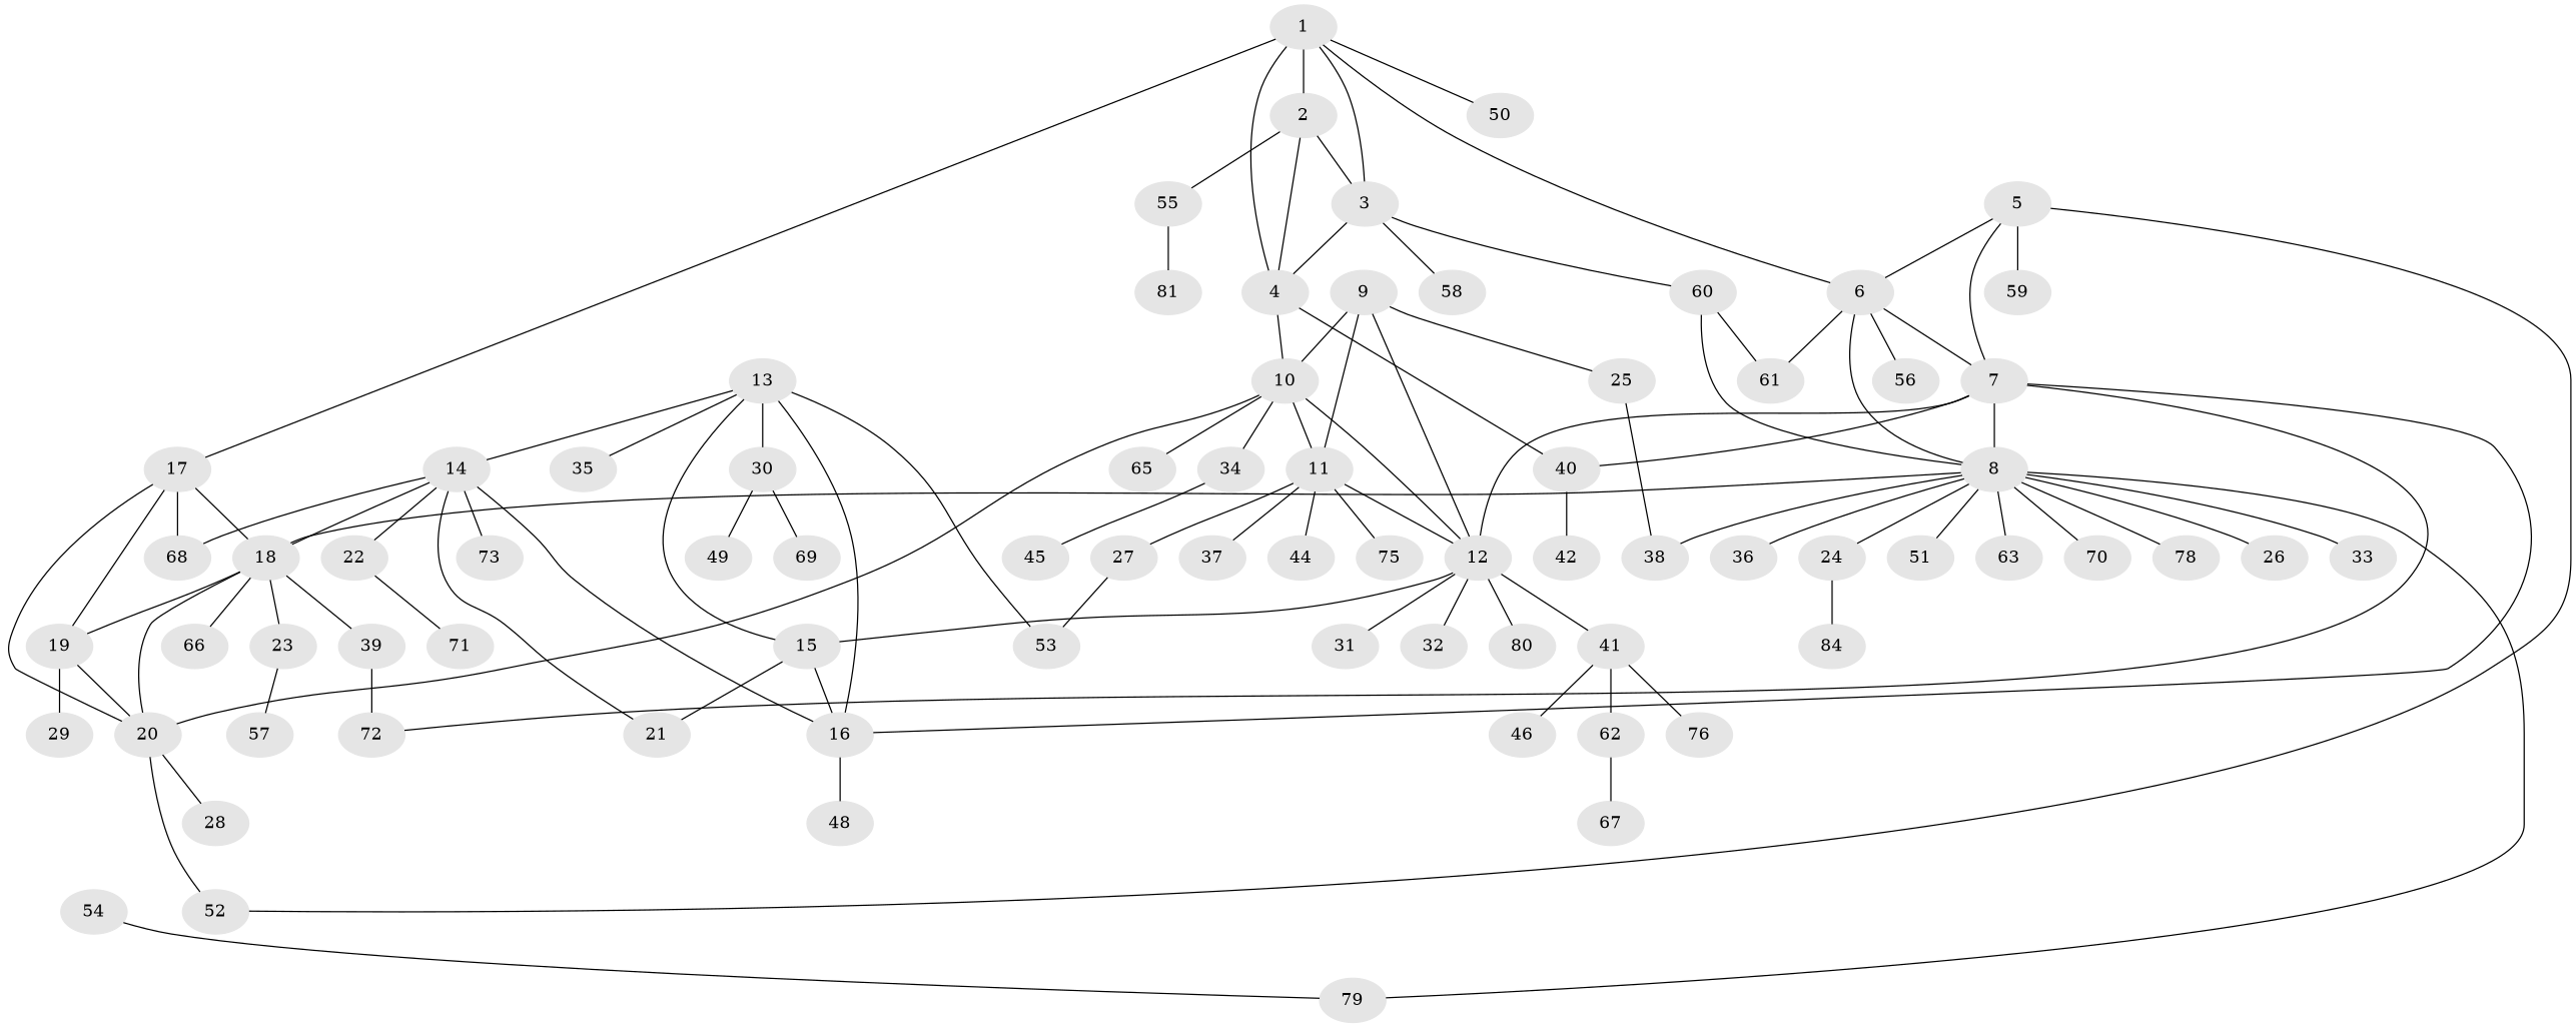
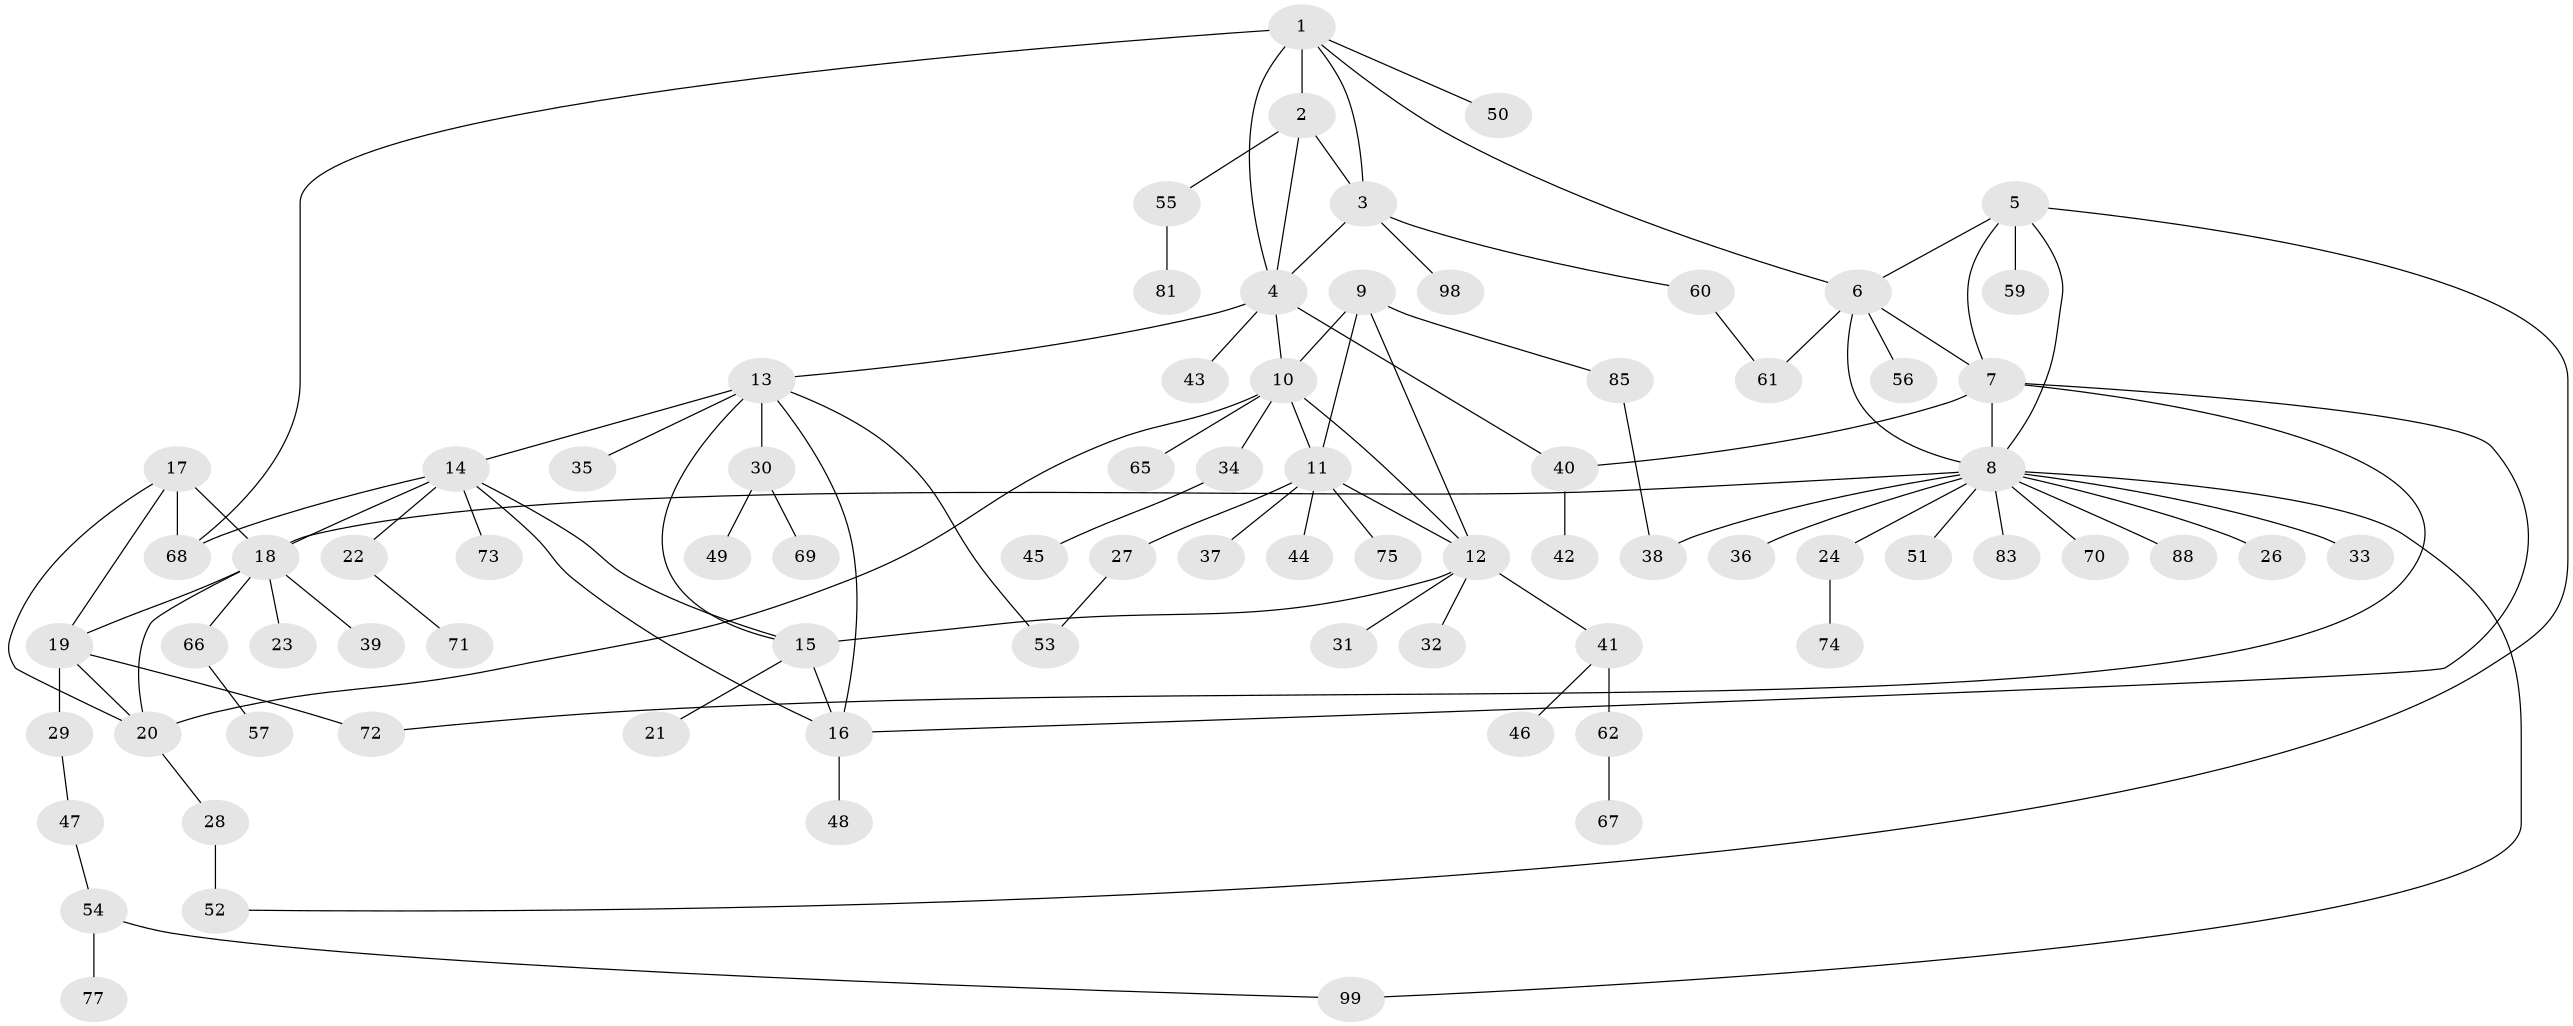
  graph {
    node [color=gray90 style=filled]
    1
    2
    3
    4
    6
    17
    50
    55
-   58
+   58 [label=98]
    60
    10
    13
    40
+   43
    7
    8
    56
    61
    18
    20
    68
    19
    81
    12
    11
    34
    65
    16
    15
    14
    30
    35
    53
    42
    5
    52
    59
    72
    24
    26
    33
    36
    38
    51
-   63
+   63 [label=83]
    70
-   78
-   79
+   78 [label=88]
+   79 [label=99]
    31
    32
    41
-   80
    48
    23
    39
    66
-   74 [label=84]
+   74
    9
-   25
+   25 [label=85]
    27
    37
    44
    75
    28
    45
    21
    46
    62
-   76
    22
    73
    49
    69
    71
    29
    57
+   47
    54
    67
+   77
    1 -- 2
    1 -- 3
    1 -- 4
    1 -- 6
-   1 -- 17
+   1 -- 68
    1 -- 50
    2 -- 3
    2 -- 4
    2 -- 55
    3 -- 4
    3 -- 58
    3 -- 60
    4 -- 10
+   4 -- 13
    4 -- 40
+   4 -- 43
    6 -- 7
    6 -- 8
    6 -- 56
    6 -- 61
    17 -- 18
    17 -- 20
    17 -- 68
    17 -- 19
    55 -- 81
    60 -- 61
    10 -- 20
    10 -- 12
    10 -- 11
    10 -- 34
    10 -- 65
    13 -- 16
    13 -- 15
    13 -- 14
    13 -- 30
    13 -- 35
    13 -- 53
    40 -- 42
    7 -- 40
    7 -- 8
-   7 -- 12
    7 -- 16
    7 -- 72
    8 -- 18
    8 -- 24
    8 -- 26
    8 -- 33
    8 -- 36
    8 -- 38
    8 -- 51
    8 -- 63
    8 -- 70
    8 -- 78
    8 -- 79
    18 -- 20
    18 -- 19
    18 -- 23
    18 -- 39
    18 -- 66
-   20 -- 52
+   28 -- 52
    20 -- 28
    19 -- 20
-   39 -- 72
+   19 -- 72
    19 -- 29
    12 -- 15
    12 -- 31
    12 -- 32
    12 -- 41
-   12 -- 80
    11 -- 12
    11 -- 27
    11 -- 37
    11 -- 44
    11 -- 75
    34 -- 45
    16 -- 48
    15 -- 16
    15 -- 21
    14 -- 18
    14 -- 68
    14 -- 16
-   14 -- 21
+   14 -- 15
    14 -- 22
    14 -- 73
    30 -- 49
    30 -- 69
    5 -- 6
    5 -- 7
-   60 -- 8
+   5 -- 8
    5 -- 52
    5 -- 59
    24 -- 74
    41 -- 46
    41 -- 62
-   41 -- 76
-   23 -- 57
+   66 -- 57
    9 -- 10
    9 -- 12
    9 -- 11
    9 -- 25
    25 -- 38
    27 -- 53
    62 -- 67
    22 -- 71
+   29 -- 47
+   47 -- 54
    54 -- 79
+   54 -- 77
  }
